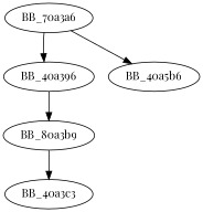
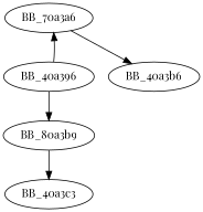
  digraph {
    fontname="Playfair Display"
    node [fontname="Playfair Display"]
    edge [fontname="Playfair Display"]
    n1 [label=BB_70a3a6]
    BB_40a396
    n3 [label=BB_80a3b9]
-   BB_40a3b6 [label=BB_40a5b6]
+   BB_40a3b6
    BB_40a3c3
    n1 -> BB_40a3b6
-   n1 -> BB_40a396
+   BB_40a396 -> n1
    BB_40a396 -> n3
    n3 -> BB_40a3c3
  }
